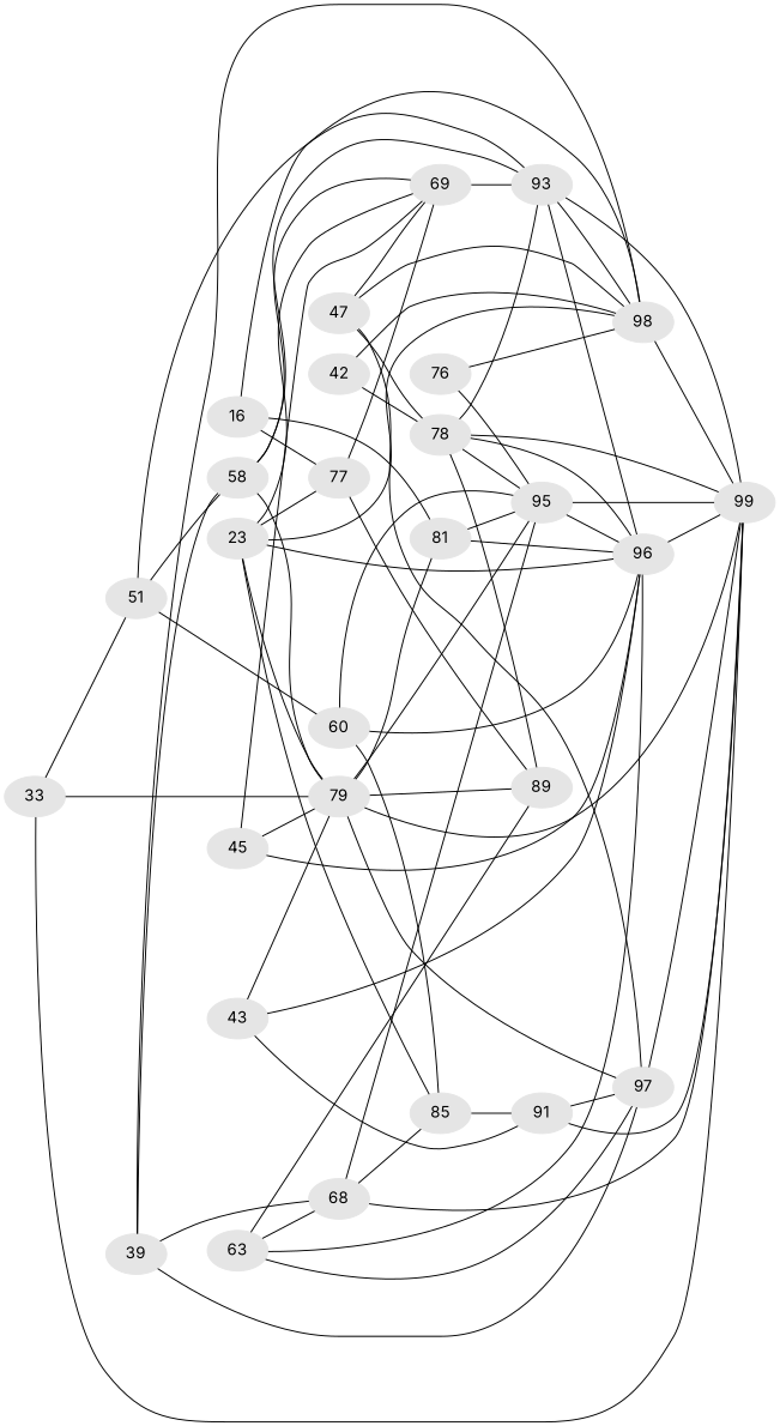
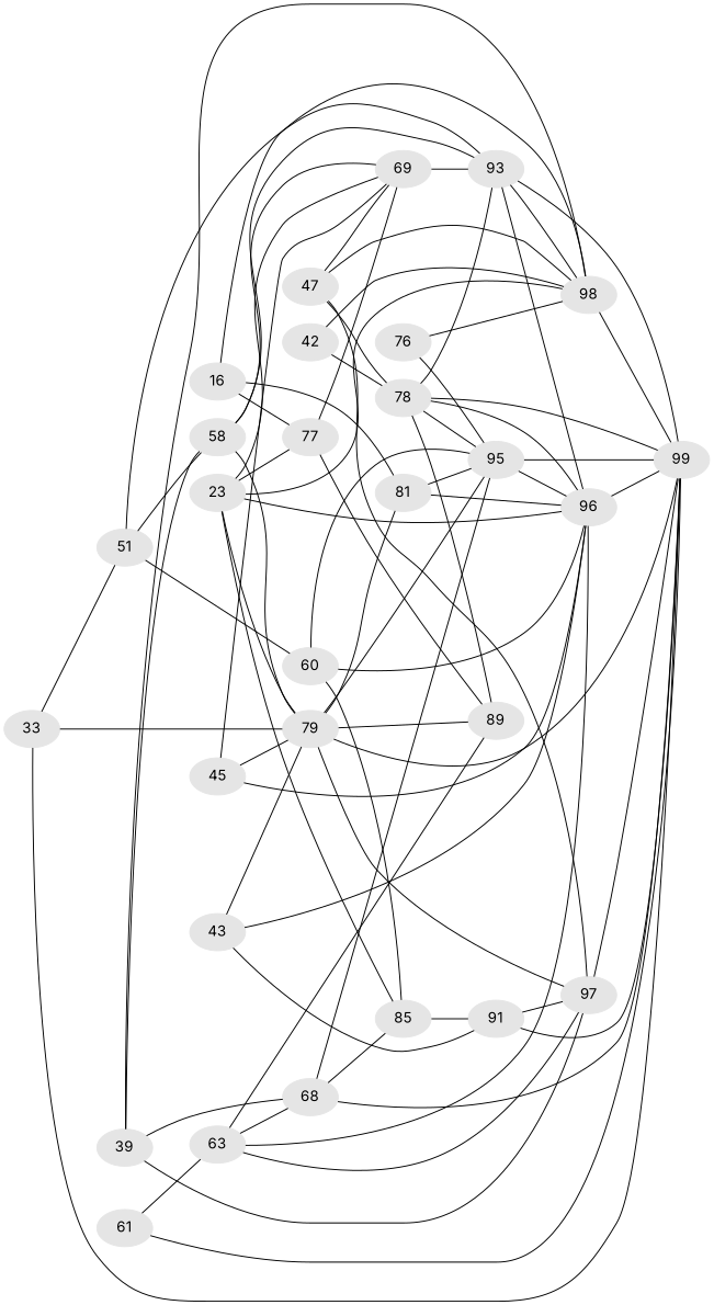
  graph {
    fontname=Inter
    rankdir=LR
    node [color=gray90 fontname=Inter style=filled]
    edge [fontname=Inter]
    23 [super="+11+17"]
    69 [super="+38"]
    77 [super="+40+27"]
    79 [super="+28+59+71"]
    85 [super="+74"]
    96 [super="+64+86+80"]
    98 [super="+10+72"]
    93 [super="+82+7+32+75"]
    89 [super="+87"]
    99 [super="+35+26+92+73"]
    97 [super="+15+83"]
    81 [super="+30"]
    95 [super="+84+94"]
    91 [super="+88+53+66"]
    51 [super="+4"]
    58 [super="+20"]
    60
    33
    39
    68 [super="+67+62"]
    78 [super="+19+70"]
    42
    43
    45
    n25 [label=16]
    47 [super="+16"]
    63 [super="+24+50"]
+   61
    76
    23 -- 69 [weight=2]
    23 -- 77 [weight=2]
    23 -- 79
    23 -- 85
    23 -- 96 [weight=2]
    23 -- 98 [weight=3]
    69 -- 93 [weight=2]
    77 -- 69 [weight=3]
    77 -- 89
    79 -- 89
    79 -- 99 [weight=3]
    79 -- 97
    79 -- 81
    79 -- 95 [weight=2]
    85 -- 91
    96 -- 99 [weight=2]
    98 -- 99 [weight=5]
    93 -- 96 [weight=2]
    93 -- 98
    93 -- 99 [weight=7]
    97 -- 99
    81 -- 96 [weight=2]
    81 -- 95
    95 -- 96 [weight=2]
    95 -- 99 [weight=5]
    91 -- 99 [weight=2]
    91 -- 97 [weight=2]
    51 -- 93
    51 -- 58
    51 -- 60
    58 -- 69 [weight=2]
    58 -- 79 [weight=3]
    58 -- 93
    60 -- 85
    60 -- 96
    60 -- 95 [weight=2]
    33 -- 79 [weight=3]
    33 -- 99 [weight=2]
    33 -- 51
    39 -- 98
    39 -- 97 [weight=3]
    39 -- 58
    39 -- 68
    68 -- 85
    68 -- 99 [weight=4]
    68 -- 95 [weight=2]
    78 -- 96 [weight=2]
    78 -- 93
    78 -- 89
    78 -- 99
    78 -- 95 [weight=2]
    42 -- 98
    42 -- 78 [weight=2]
    43 -- 79
    43 -- 96
    43 -- 91
    45 -- 69
    45 -- 79
    45 -- 96
    n25 -- 77
    n25 -- 98
    n25 -- 81
    47 -- 69
    47 -- 98 [weight=2]
    47 -- 97
    47 -- 78
    63 -- 96
    63 -- 89
    63 -- 97 [weight=2]
    63 -- 68 [weight=2]
+   61 -- 99
+   61 -- 63
    76 -- 98
    76 -- 95
  }
